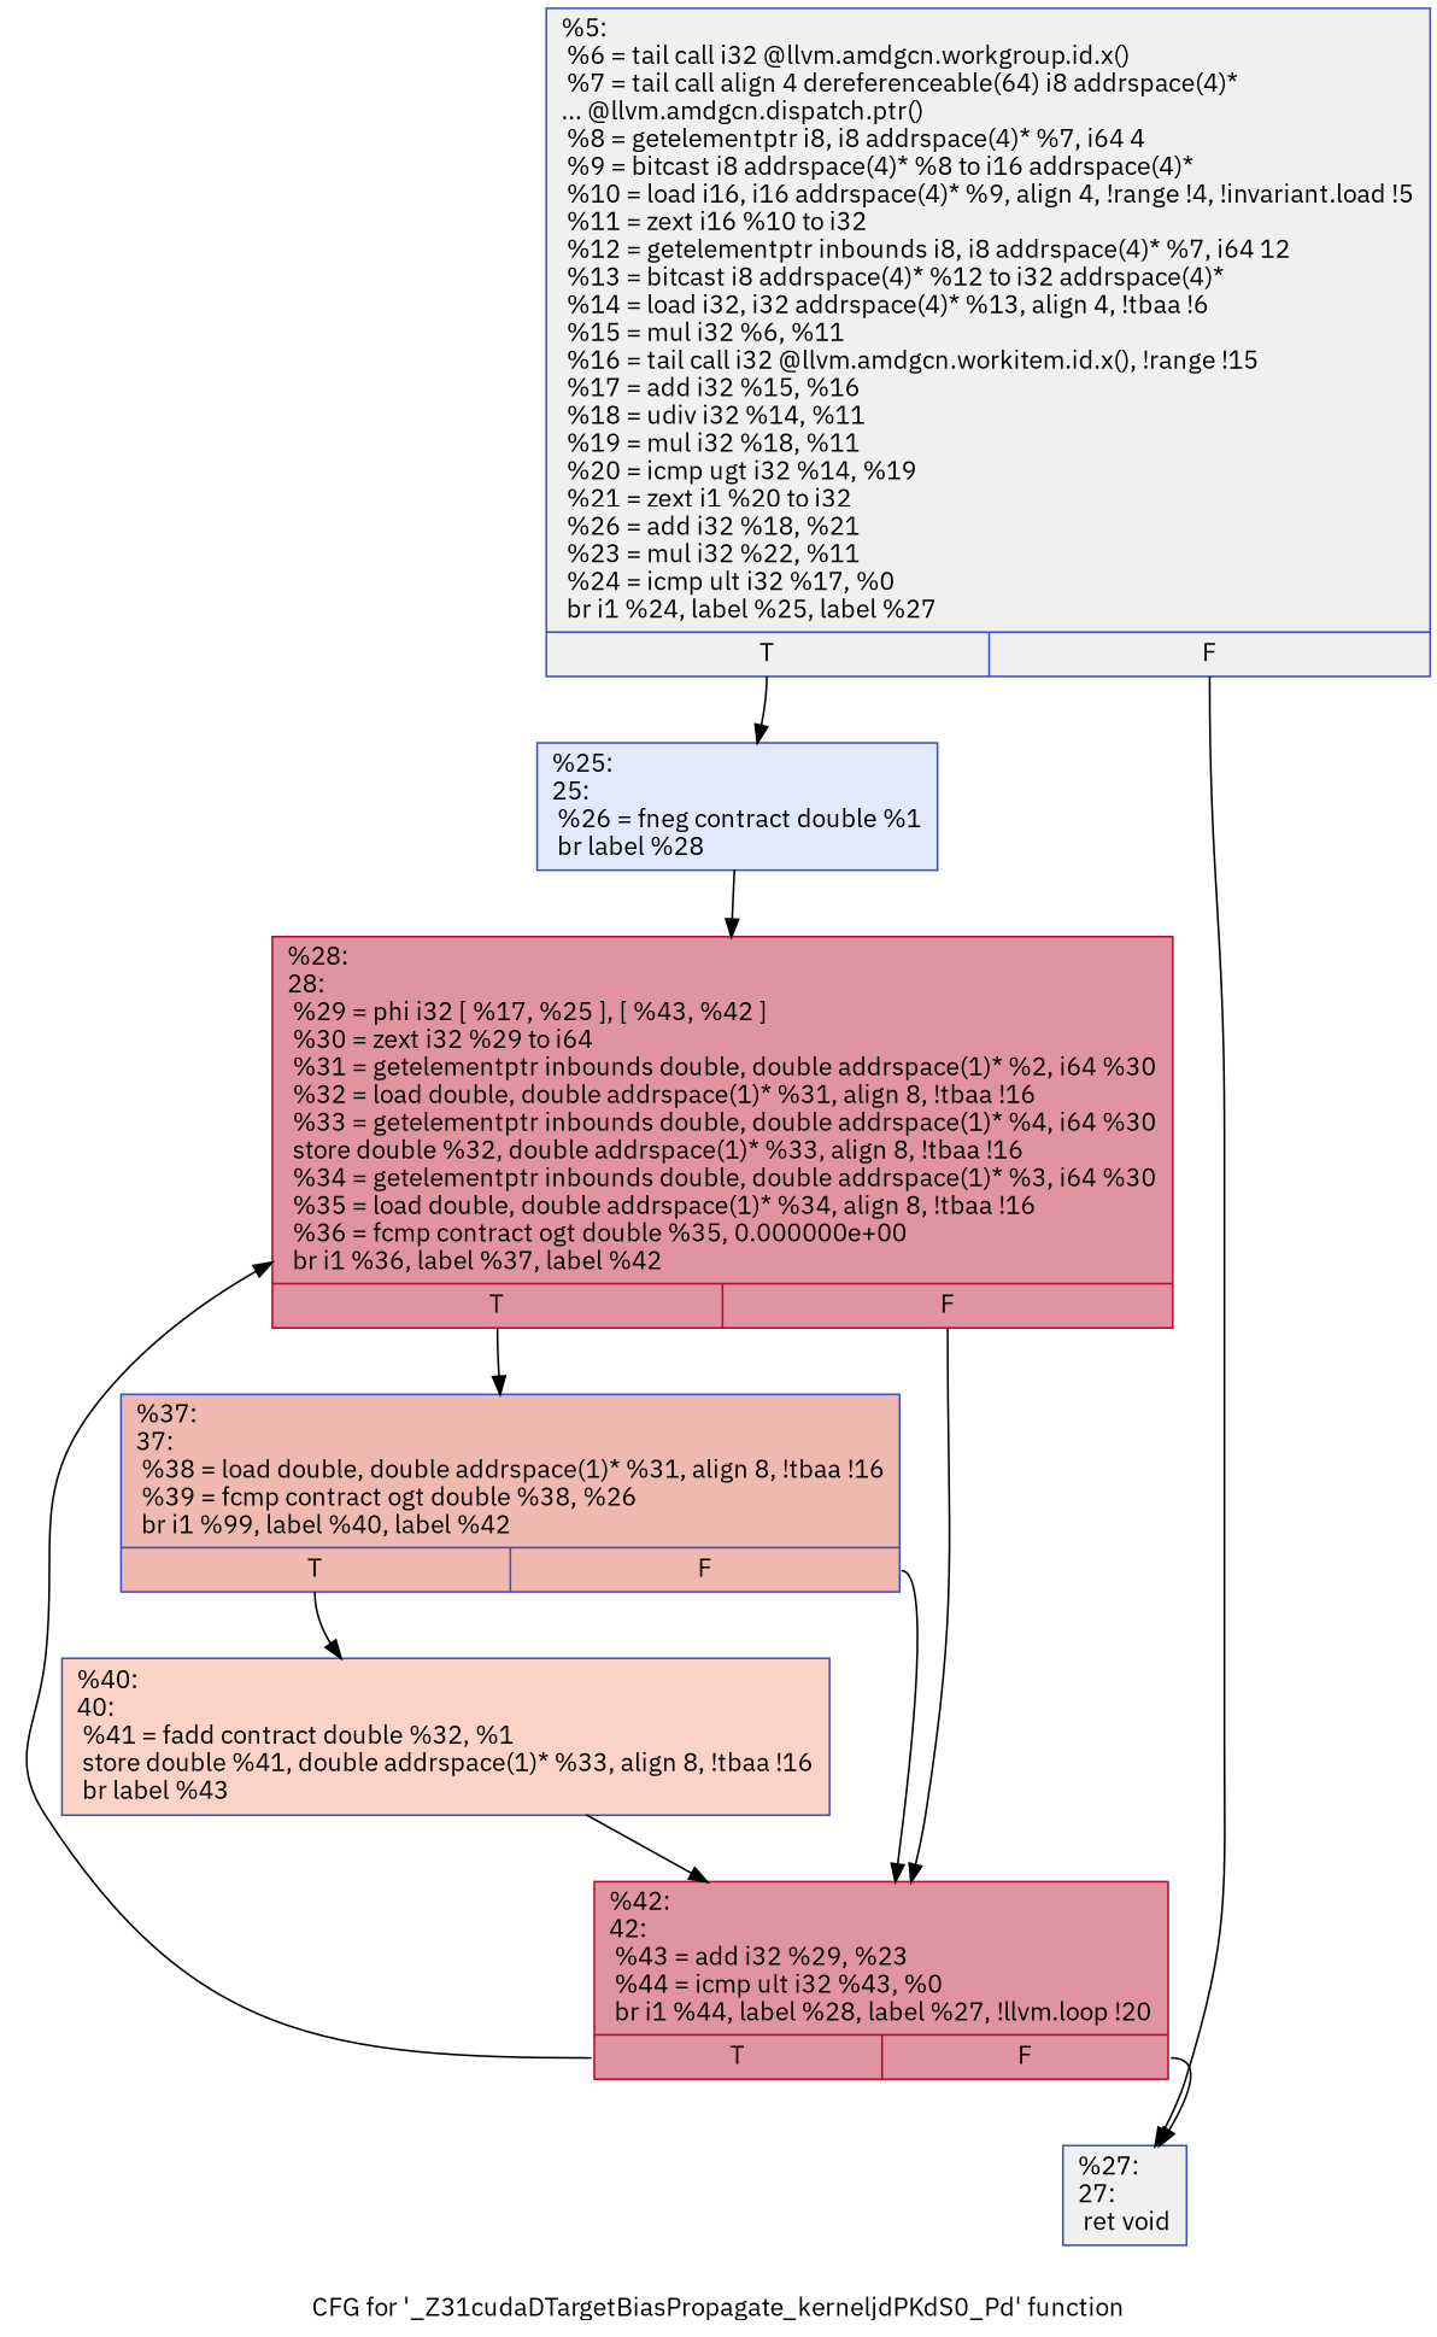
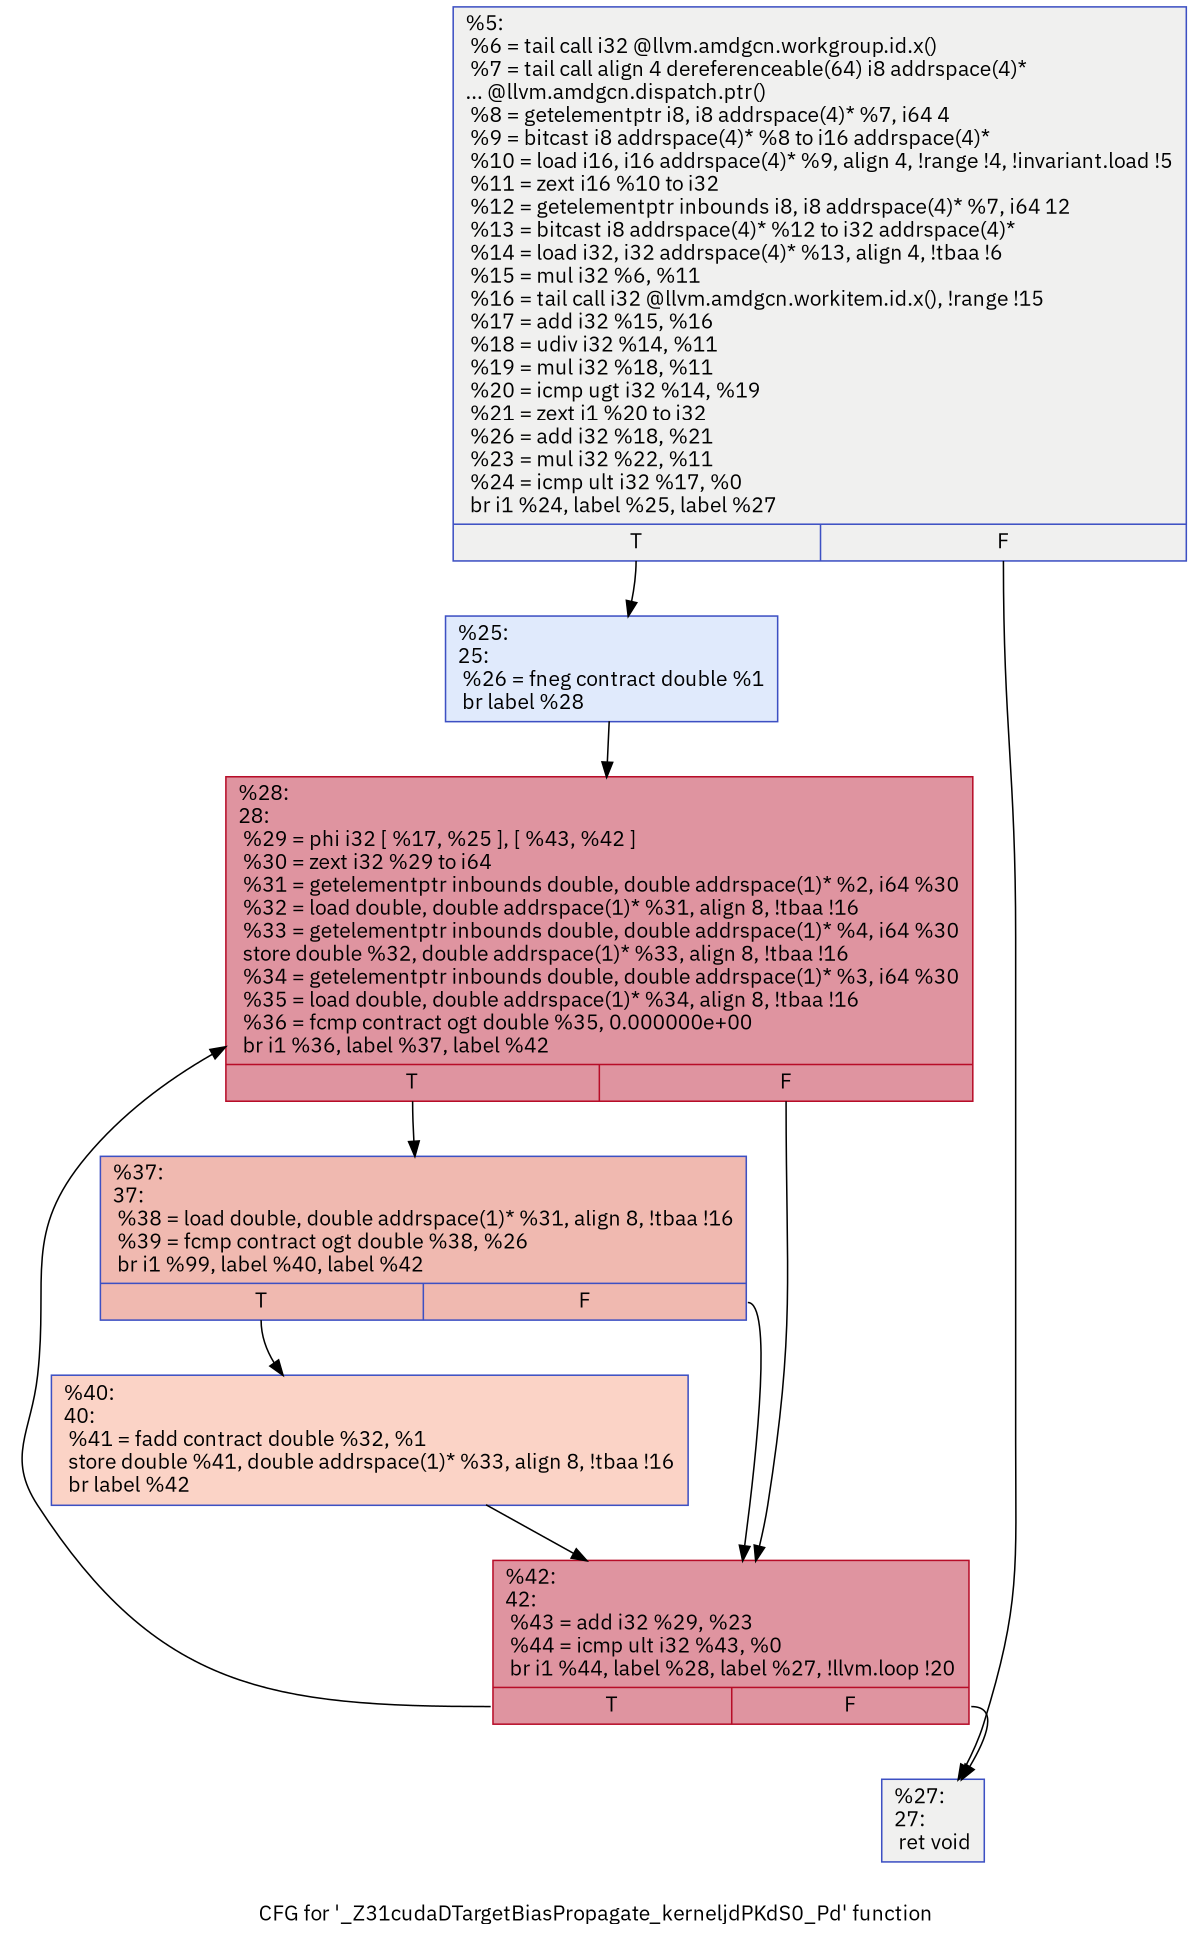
  digraph {
    fontname="IBM Plex Sans"
    label="CFG for '_Z31cudaDTargetBiasPropagate_kerneljdPKdS0_Pd' function"
    node [color="#3d50c3ff" fillcolor="#dedcdb70" fontname="IBM Plex Sans" shape=record style=filled]
    edge [fontname="IBM Plex Sans" tailport=s0]
    n1 [label="{%5:\l  %6 = tail call i32 @llvm.amdgcn.workgroup.id.x()\l  %7 = tail call align 4 dereferenceable(64) i8 addrspace(4)*\l... @llvm.amdgcn.dispatch.ptr()\l  %8 = getelementptr i8, i8 addrspace(4)* %7, i64 4\l  %9 = bitcast i8 addrspace(4)* %8 to i16 addrspace(4)*\l  %10 = load i16, i16 addrspace(4)* %9, align 4, !range !4, !invariant.load !5\l  %11 = zext i16 %10 to i32\l  %12 = getelementptr inbounds i8, i8 addrspace(4)* %7, i64 12\l  %13 = bitcast i8 addrspace(4)* %12 to i32 addrspace(4)*\l  %14 = load i32, i32 addrspace(4)* %13, align 4, !tbaa !6\l  %15 = mul i32 %6, %11\l  %16 = tail call i32 @llvm.amdgcn.workitem.id.x(), !range !15\l  %17 = add i32 %15, %16\l  %18 = udiv i32 %14, %11\l  %19 = mul i32 %18, %11\l  %20 = icmp ugt i32 %14, %19\l  %21 = zext i1 %20 to i32\l  %26 = add i32 %18, %21\l  %23 = mul i32 %22, %11\l  %24 = icmp ult i32 %17, %0\l  br i1 %24, label %25, label %27\l|{<s0>T|<s1>F}}"]
    n2 [fillcolor="#b9d0f970" label="{%25:\l25:                                               \l  %26 = fneg contract double %1\l  br label %28\l}"]
    n3 [label="{%27:\l27:                                               \l  ret void\l}"]
    n4 [color="#b70d28ff" fillcolor="#b70d2870" label="{%28:\l28:                                               \l  %29 = phi i32 [ %17, %25 ], [ %43, %42 ]\l  %30 = zext i32 %29 to i64\l  %31 = getelementptr inbounds double, double addrspace(1)* %2, i64 %30\l  %32 = load double, double addrspace(1)* %31, align 8, !tbaa !16\l  %33 = getelementptr inbounds double, double addrspace(1)* %4, i64 %30\l  store double %32, double addrspace(1)* %33, align 8, !tbaa !16\l  %34 = getelementptr inbounds double, double addrspace(1)* %3, i64 %30\l  %35 = load double, double addrspace(1)* %34, align 8, !tbaa !16\l  %36 = fcmp contract ogt double %35, 0.000000e+00\l  br i1 %36, label %37, label %42\l|{<s0>T|<s1>F}}"]
    n5 [fillcolor="#de614d70" label="{%37:\l37:                                               \l  %38 = load double, double addrspace(1)* %31, align 8, !tbaa !16\l  %39 = fcmp contract ogt double %38, %26\l  br i1 %99, label %40, label %42\l|{<s0>T|<s1>F}}"]
    n6 [color="#b70d28ff" fillcolor="#b70d2870" label="{%42:\l42:                                               \l  %43 = add i32 %29, %23\l  %44 = icmp ult i32 %43, %0\l  br i1 %44, label %28, label %27, !llvm.loop !20\l|{<s0>T|<s1>F}}"]
-   n7 [fillcolor="#f59c7d70" label="{%40:\l40:                                               \l  %41 = fadd contract double %32, %1\l  store double %41, double addrspace(1)* %33, align 8, !tbaa !16\l  br label %43\l}"]
+   n7 [fillcolor="#f59c7d70" label="{%40:\l40:                                               \l  %41 = fadd contract double %32, %1\l  store double %41, double addrspace(1)* %33, align 8, !tbaa !16\l  br label %42\l}"]
    n1 -> n2
    n1 -> n3 [tailport=s1]
    n2 -> n4
    n4 -> n5
    n4 -> n6 [tailport=s1]
    n5 -> n6 [tailport=s1]
    n5 -> n7
    n6 -> n3 [tailport=s1]
    n6 -> n4
    n7 -> n6
  }
